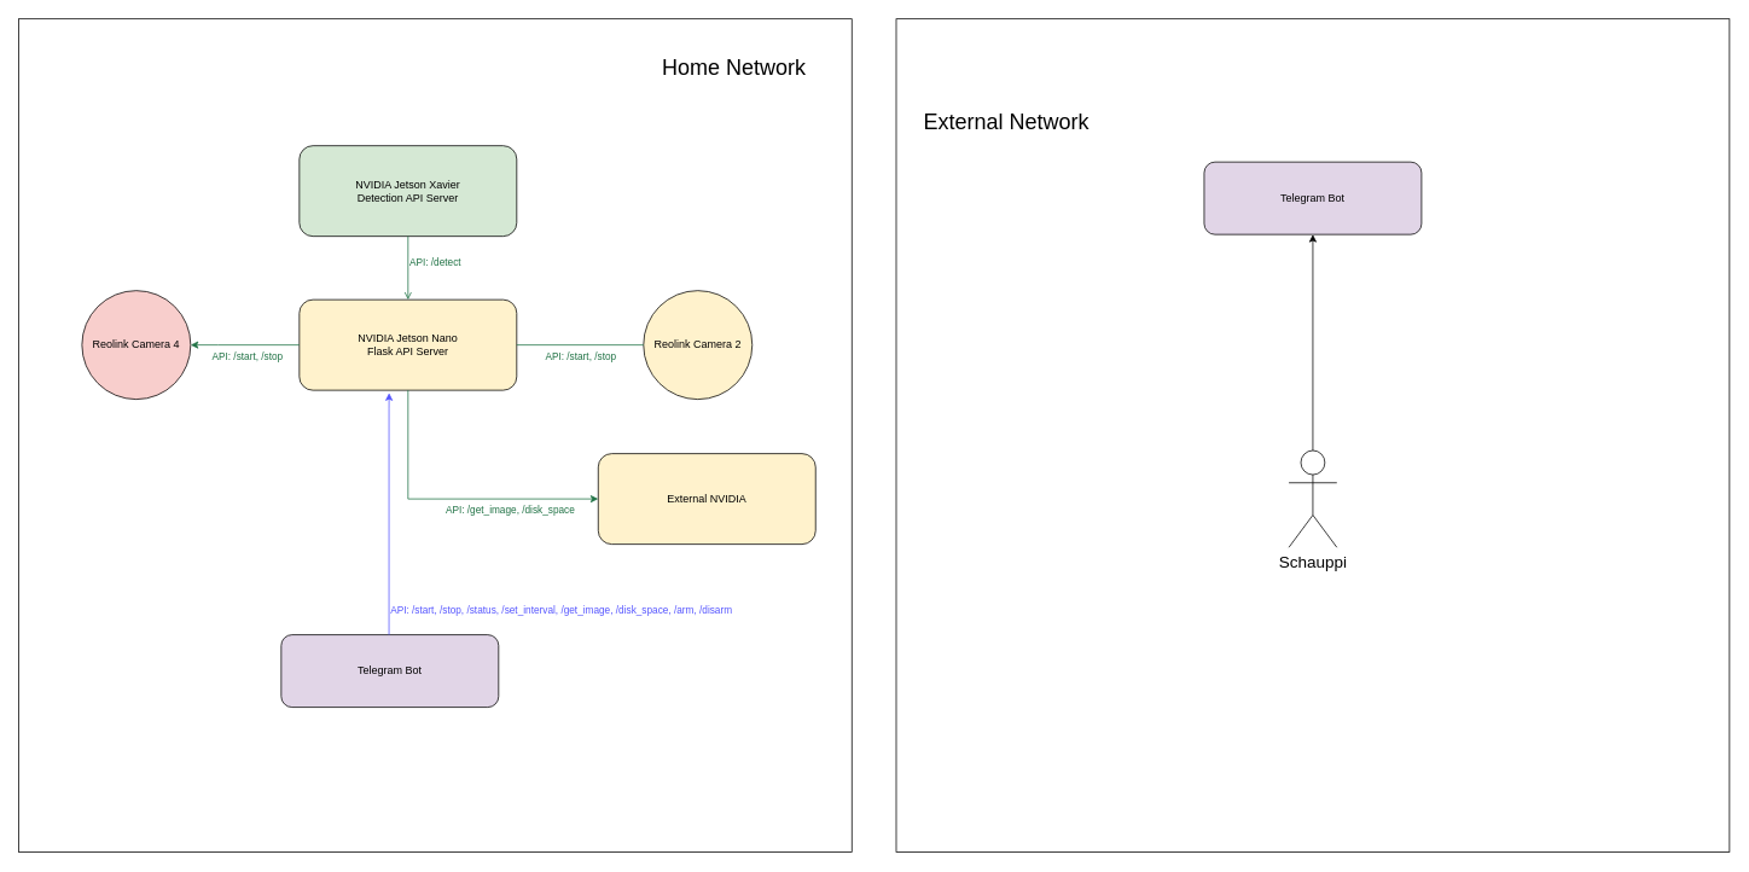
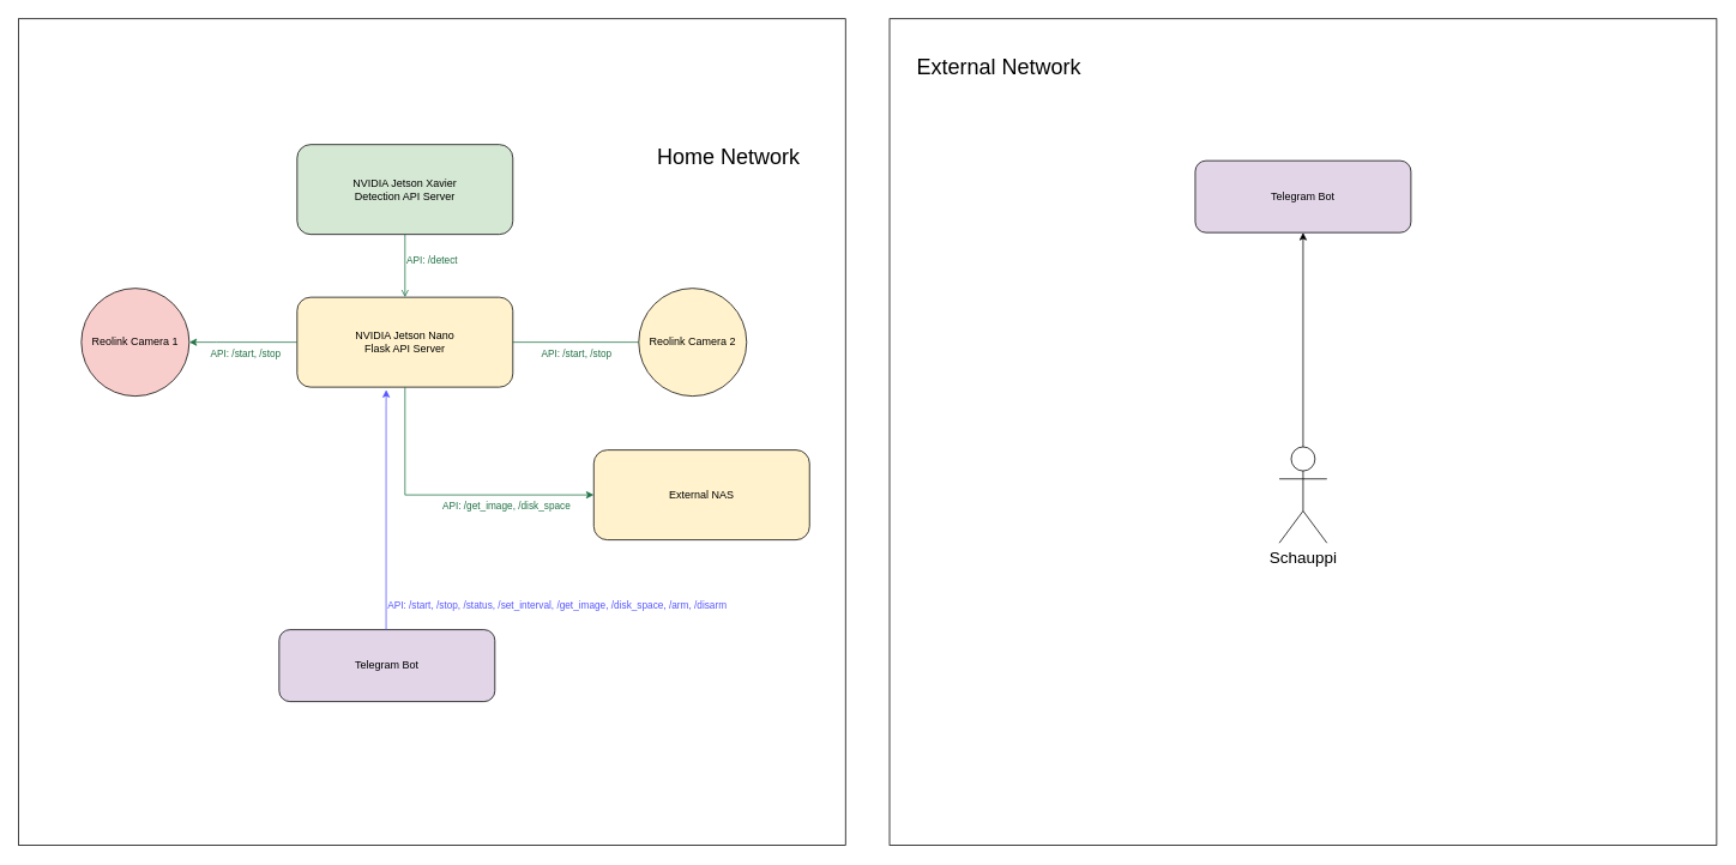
  <mxCell id="0" />
  <mxCell id="1" parent="0" />
  <mxCell id="2" value="" style="whiteSpace=wrap;html=1;aspect=fixed;" vertex="1" parent="1"><mxGeometry x="20" y="20" width="920" height="920" as="geometry" /></mxCell>
  <mxCell id="3" value="NVIDIA Jetson Nano&#10;Flask API Server" style="rounded=1;whiteSpace=wrap;html=1;fillColor=#fff2cc;" parent="1" vertex="1"><mxGeometry x="330" y="330" width="240" height="100" as="geometry" /></mxCell>
  <mxCell id="4" value="NVIDIA Jetson Xavier&#10;Detection API Server" style="rounded=1;whiteSpace=wrap;html=1;fillColor=#d5e8d4;" parent="1" vertex="1"><mxGeometry x="330" y="160" width="240" height="100" as="geometry" /></mxCell>
- <mxCell id="5" value="External NVIDIA" style="rounded=1;whiteSpace=wrap;html=1;fillColor=#fff2cc;" parent="1" vertex="1"><mxGeometry x="660" y="500" width="240" height="100" as="geometry" /></mxCell>
- <mxCell id="6" value="Reolink Camera 4" style="ellipse;whiteSpace=wrap;html=1;aspect=fixed;fillColor=#f8cecc;" parent="1" vertex="1"><mxGeometry x="90" y="320" width="120" height="120" as="geometry" /></mxCell>
+ <mxCell id="5" value="External NAS" style="rounded=1;whiteSpace=wrap;html=1;fillColor=#fff2cc;" parent="1" vertex="1"><mxGeometry x="660" y="500" width="240" height="100" as="geometry" /></mxCell>
+ <mxCell id="6" value="Reolink Camera 1" style="ellipse;whiteSpace=wrap;html=1;aspect=fixed;fillColor=#f8cecc;" parent="1" vertex="1"><mxGeometry x="90" y="320" width="120" height="120" as="geometry" /></mxCell>
  <mxCell id="7" value="Reolink Camera 2" style="ellipse;whiteSpace=wrap;html=1;aspect=fixed;fillColor=#fff2cc;" parent="1" vertex="1"><mxGeometry x="710" y="320" width="120" height="120" as="geometry" /></mxCell>
  <mxCell id="8" value="Telegram Bot" style="rounded=1;whiteSpace=wrap;html=1;fillColor=#e1d5e7;" parent="1" vertex="1"><mxGeometry x="310" y="700" width="240" height="80" as="geometry" /></mxCell>
  <mxCell id="9" value="API: /start, /stop" style="edgeLabel;edgeStyle=orthogonalEdgeStyle;rounded=0;orthogonalLoop=1;jettySize=auto;html=1;strokeColor=#207245;fontColor=#207245;entryX=1;entryY=0.5;entryDx=0;entryDy=0;" parent="1" source="3" target="6" edge="1"><mxGeometry x="0.636" relative="1" as="geometry"><mxPoint x="160" y="330" as="targetPoint" /><Array as="points"><mxPoint x="240" y="380" /><mxPoint x="240" y="380" /></Array><mxPoint as="offset" /></mxGeometry></mxCell>
  <mxCell id="10" value="API: /start, /stop" style="edgeLabel;edgeStyle=orthogonalEdgeStyle;rounded=0;orthogonalLoop=1;jettySize=auto;html=1;entryX=0;entryY=0.5;entryDx=0;entryDy=0;strokeColor=#207245;fontColor=#207245;endArrow=none;" parent="1" source="3" target="7" edge="1"><mxGeometry x="-0.571" relative="1" as="geometry"><mxPoint as="offset" /></mxGeometry></mxCell>
  <mxCell id="11" value="API: /get_image, /disk_space" style="edgeLabel;edgeStyle=orthogonalEdgeStyle;rounded=0;orthogonalLoop=1;jettySize=auto;html=1;strokeColor=#207245;fontColor=#207245;exitX=0.5;exitY=1;exitDx=0;exitDy=0;entryX=0;entryY=0.5;entryDx=0;entryDy=0;" parent="1" source="3" target="5" edge="1"><mxGeometry x="-0.03" relative="1" as="geometry"><mxPoint x="430.004" y="430" as="sourcePoint" /><mxPoint x="450" y="501" as="targetPoint" /><Array as="points"><mxPoint x="450" y="550" /></Array><mxPoint as="offset" /></mxGeometry></mxCell>
  <mxCell id="12" value="API: /detect" style="edgeLabel;edgeStyle=orthogonalEdgeStyle;rounded=0;orthogonalLoop=1;jettySize=auto;html=1;entryX=0.5;entryY=0;entryDx=0;entryDy=0;strokeColor=#207245;fontColor=#207245;endArrow=open;" parent="1" source="4" target="3" edge="1"><mxGeometry x="-0.556" relative="1" as="geometry"><mxPoint as="offset" /></mxGeometry></mxCell>
  <mxCell id="13" value="API: /start, /stop, /status, /set_interval, /get_image, /disk_space, /arm, /disarm" style="edgeLabel;edgeStyle=orthogonalEdgeStyle;rounded=0;orthogonalLoop=1;jettySize=auto;html=1;strokeColor=#5555ff;fontColor=#5555ff;entryX=0.413;entryY=1.03;entryDx=0;entryDy=0;entryPerimeter=0;" parent="1" target="3" edge="1"><mxGeometry x="-0.7" relative="1" as="geometry"><mxPoint x="429" y="700" as="sourcePoint" /><mxPoint x="429.63" y="469.96" as="targetPoint" /><Array as="points"><mxPoint x="430" y="450" /></Array><mxPoint as="offset" /></mxGeometry></mxCell>
  <mxCell id="14" value="" style="whiteSpace=wrap;html=1;aspect=fixed;" vertex="1" parent="1"><mxGeometry x="989" y="20" width="920" height="920" as="geometry" /></mxCell>
  <mxCell id="15" style="edgeStyle=orthogonalEdgeStyle;rounded=0;orthogonalLoop=1;jettySize=auto;html=1;entryX=0.5;entryY=1;entryDx=0;entryDy=0;" edge="1" parent="1" source="16" target="19"><mxGeometry relative="1" as="geometry" /></mxCell>
  <mxCell id="16" value="&lt;font style=&quot;font-size: 18px;&quot;&gt;Schauppi&lt;/font&gt;" style="shape=umlActor;verticalLabelPosition=bottom;verticalAlign=top;html=1;outlineConnect=0;" vertex="1" parent="1"><mxGeometry x="1422.5" y="496.5" width="53" height="107" as="geometry" /></mxCell>
- <mxCell id="17" value="&lt;font style=&quot;font-size: 24px;&quot;&gt;Home Network&lt;/font&gt;" style="text;html=1;strokeColor=none;fillColor=none;align=center;verticalAlign=middle;whiteSpace=wrap;rounded=0;" vertex="1" parent="1"><mxGeometry x="710" y="43" width="200" height="61" as="geometry" /></mxCell>
- <mxCell id="18" value="&lt;font style=&quot;font-size: 24px;&quot;&gt;External Network&lt;br&gt;&lt;/font&gt;" style="text;html=1;strokeColor=none;fillColor=none;align=center;verticalAlign=middle;whiteSpace=wrap;rounded=0;" vertex="1" parent="1"><mxGeometry x="1010.5" y="103" width="200" height="61" as="geometry" /></mxCell>
+ <mxCell id="17" value="&lt;font style=&quot;font-size: 24px;&quot;&gt;Home Network&lt;/font&gt;" style="text;html=1;strokeColor=none;fillColor=none;align=center;verticalAlign=middle;whiteSpace=wrap;rounded=0;" vertex="1" parent="1"><mxGeometry x="710" y="143" width="200" height="61" as="geometry" /></mxCell>
+ <mxCell id="18" value="&lt;font style=&quot;font-size: 24px;&quot;&gt;External Network&lt;br&gt;&lt;/font&gt;" style="text;html=1;strokeColor=none;fillColor=none;align=center;verticalAlign=middle;whiteSpace=wrap;rounded=0;" vertex="1" parent="1"><mxGeometry x="1010.5" y="43" width="200" height="61" as="geometry" /></mxCell>
  <mxCell id="19" value="Telegram Bot" style="rounded=1;whiteSpace=wrap;html=1;fillColor=#e1d5e7;" vertex="1" parent="1"><mxGeometry x="1329" y="178" width="240" height="80" as="geometry" /></mxCell>
